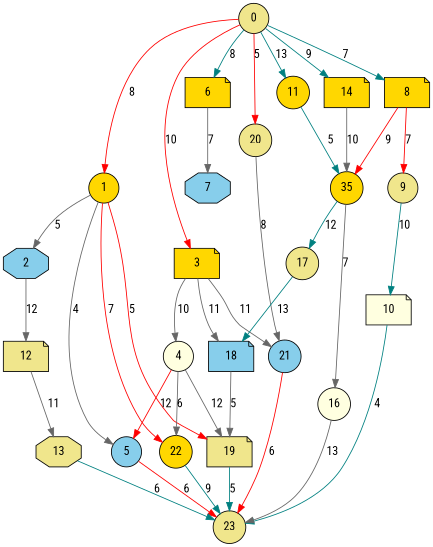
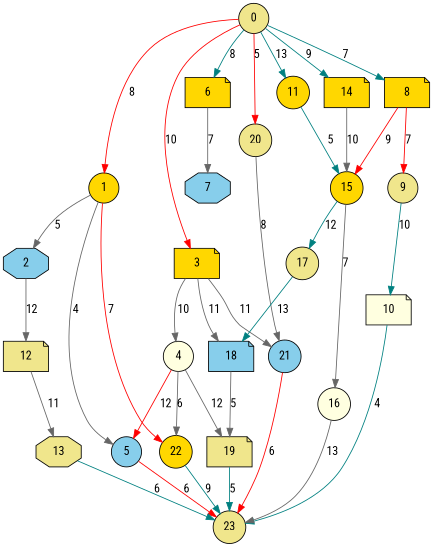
  digraph {
    fontname="Roboto Condensed"
    node [fillcolor=gold fontname="Roboto Condensed" shape=circle style=filled]
    edge [color=gray40 fontname="Roboto Condensed"]
    1
    0 [fillcolor=khaki]
    3 [shape=note]
    6 [shape=note]
    8 [shape=note]
    11
    14 [shape=note]
    20 [fillcolor=khaki]
    2 [fillcolor=skyblue shape=octagon]
    5 [fillcolor=skyblue]
    19 [fillcolor=khaki shape=note]
    22
    4 [fillcolor=lightyellow]
    18 [fillcolor=skyblue shape=note]
    21 [fillcolor=skyblue]
    7 [fillcolor=skyblue shape=octagon]
    9 [fillcolor=khaki]
-   15 [label=35]
+   15
    12 [fillcolor=khaki shape=note]
    23 [fillcolor=khaki]
    10 [fillcolor=lightyellow shape=note]
    16 [fillcolor=lightyellow]
    17 [fillcolor=khaki]
    13 [fillcolor=khaki shape=octagon]
    1 -> 2 [label=5]
    1 -> 5 [label=4]
-   1 -> 19 [color=red label=5]
    1 -> 22 [color=red label=7]
    0 -> 1 [color=red label=8]
    0 -> 3 [color=red label=10]
    0 -> 6 [color=teal label=8]
    0 -> 8 [color=teal label=7]
    0 -> 11 [color=teal label=13]
    0 -> 14 [color=teal label=9]
    0 -> 20 [color=red label=5]
    3 -> 4 [label=10]
    3 -> 18 [label=11]
    3 -> 21 [label=11]
    6 -> 7 [label=7]
    8 -> 9 [color=red label=7]
    8 -> 15 [color=red label=9]
    11 -> 15 [color=teal label=5]
    14 -> 15 [label=10]
    20 -> 21 [label=8]
    2 -> 12 [label=12]
    5 -> 23 [color=red label=6]
    19 -> 23 [color=teal label=5]
    22 -> 23 [color=teal label=9]
    4 -> 5 [color=red label=12]
    4 -> 19 [label=12]
    4 -> 22 [label=6]
    18 -> 19 [label=5]
    21 -> 23 [color=red label=6]
    9 -> 10 [color=teal label=10]
    15 -> 16 [label=7]
    15 -> 17 [color=teal label=12]
    12 -> 13 [label=11]
    10 -> 23 [color=teal label=4]
    16 -> 23 [label=13]
    17 -> 18 [color=teal label=13]
    13 -> 23 [color=teal label=6]
  }
